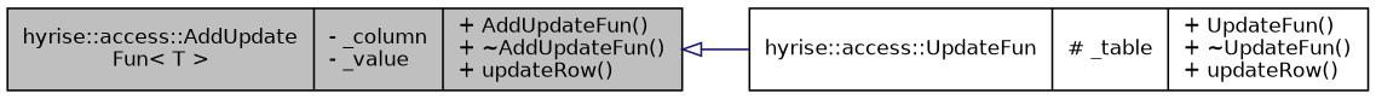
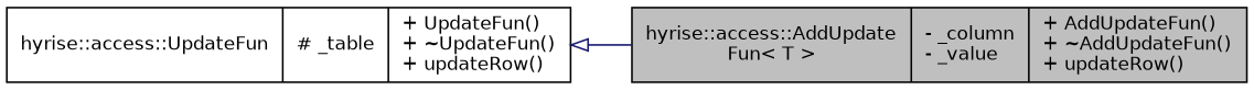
  digraph {
    rankdir=LR
    node [color=black fontname=Helvetica fontsize=11 shape=record style=filled]
    n1 [fillcolor=grey75 fontcolor=black height=0.2 label="{hyrise::access::AddUpdate\lFun\< T \>\n|- _column\l- _value\l|+ AddUpdateFun()\l+ ~AddUpdateFun()\l+ updateRow()\l}" width=0.4]
    n2 [fillcolor=white height=0.2 label="{hyrise::access::UpdateFun\n|# _table\l|+ UpdateFun()\l+ ~UpdateFun()\l+ updateRow()\l}" width=0.4]
-   n1 -> n2 [arrowtail=onormal color=midnightblue dir=back fontname=Helvetica fontsize=11 labelfontname=Helvetica labelfontsize=11 style=solid]
+   n2 -> n1 [arrowtail=onormal color=midnightblue dir=back fontname=Helvetica fontsize=11 labelfontname=Helvetica labelfontsize=11 style=solid]
  }
